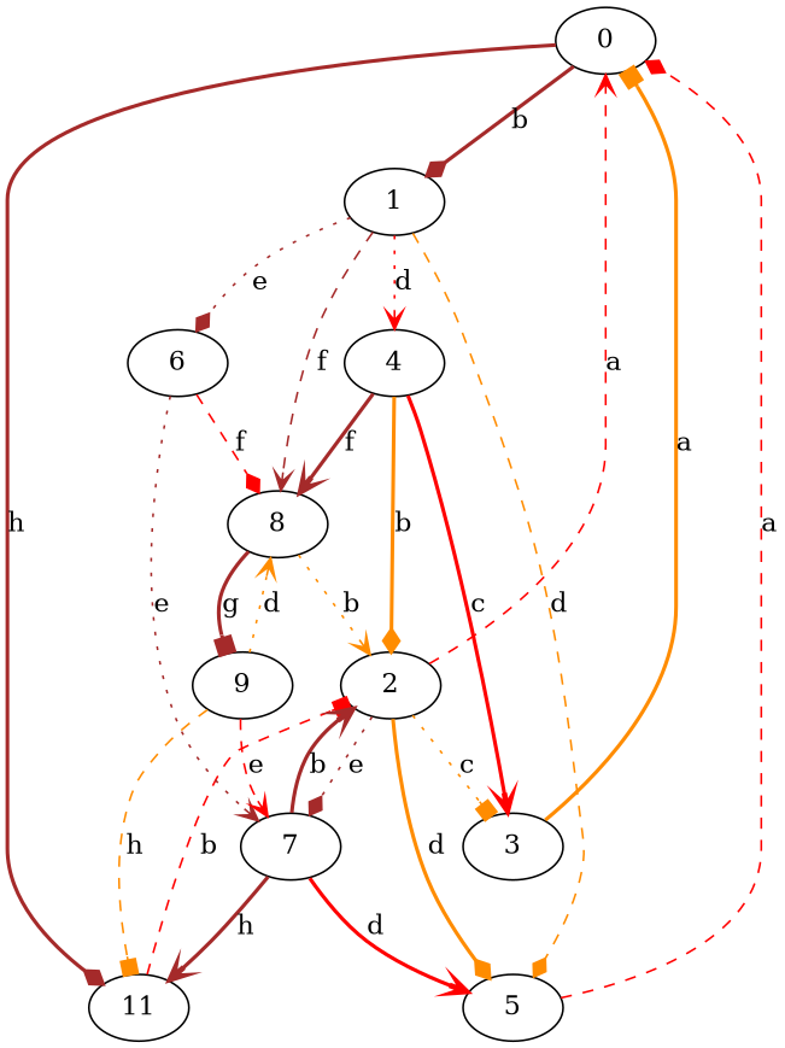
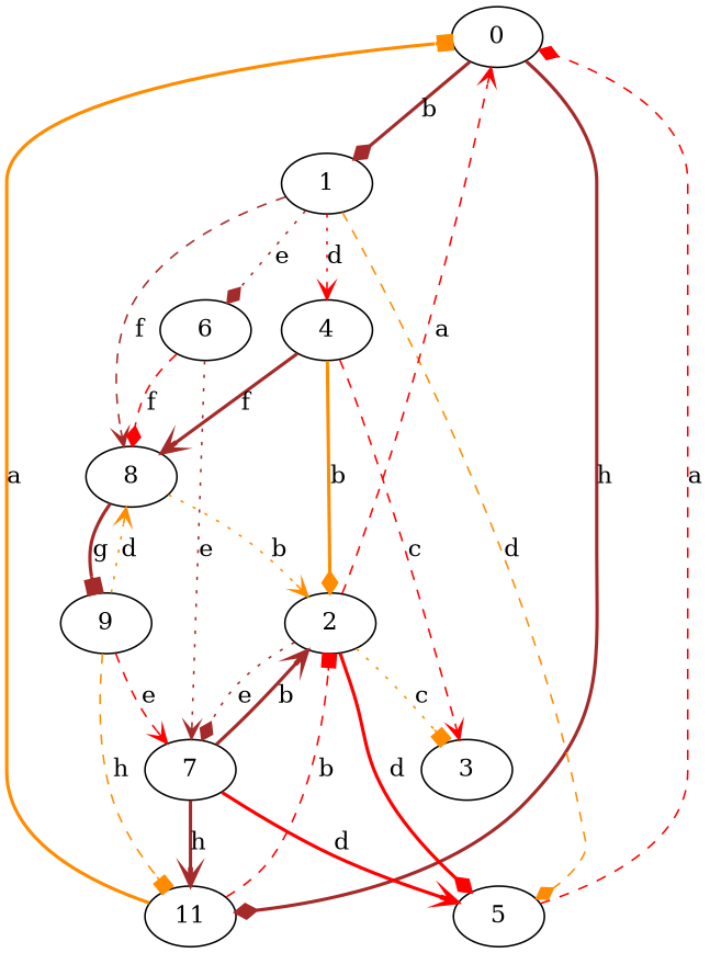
  strict digraph {
    edge [arrowhead=vee color=brown style=bold]
    0
    1
    11
    8
    4
    5
    6
    2
    9
    3
    7
    0 -> 1 [arrowhead=diamond label=b]
    0 -> 11 [arrowhead=diamond label=h]
    1 -> 8 [label=f style=dashed]
    1 -> 4 [color=red label=d style=dotted]
    1 -> 5 [arrowhead=diamond color=darkorange label=d style=dashed]
    1 -> 6 [arrowhead=diamond label=e style=dotted]
-   3 -> 0 [arrowhead=box color=darkorange label=a]
+   11 -> 0 [arrowhead=box color=darkorange label=a]
    11 -> 2 [arrowhead=box color=red label=b style=dashed]
    8 -> 2 [color=darkorange label=b style=dotted]
    8 -> 9 [arrowhead=box label=g]
    4 -> 8 [label=f]
    4 -> 2 [arrowhead=diamond color=darkorange label=b]
-   4 -> 3 [color=red label=c]
+   4 -> 3 [color=red label=c style=dashed]
    5 -> 0 [arrowhead=diamond color=red label=a style=dashed]
    6 -> 8 [arrowhead=diamond color=red label=f style=dashed]
    6 -> 7 [label=e style=dotted]
    2 -> 0 [color=red label=a style=dashed]
-   2 -> 5 [arrowhead=diamond color=darkorange label=d]
+   2 -> 5 [arrowhead=diamond color=red label=d]
    2 -> 3 [arrowhead=box color=darkorange label=c style=dotted]
    2 -> 7 [arrowhead=diamond label=e style=dotted]
    9 -> 11 [arrowhead=box color=darkorange label=h style=dashed]
    9 -> 8 [color=darkorange label=d style=dotted]
    9 -> 7 [color=red label=e style=dashed]
    7 -> 11 [label=h]
    7 -> 5 [color=red label=d]
    7 -> 2 [label=b]
  }
